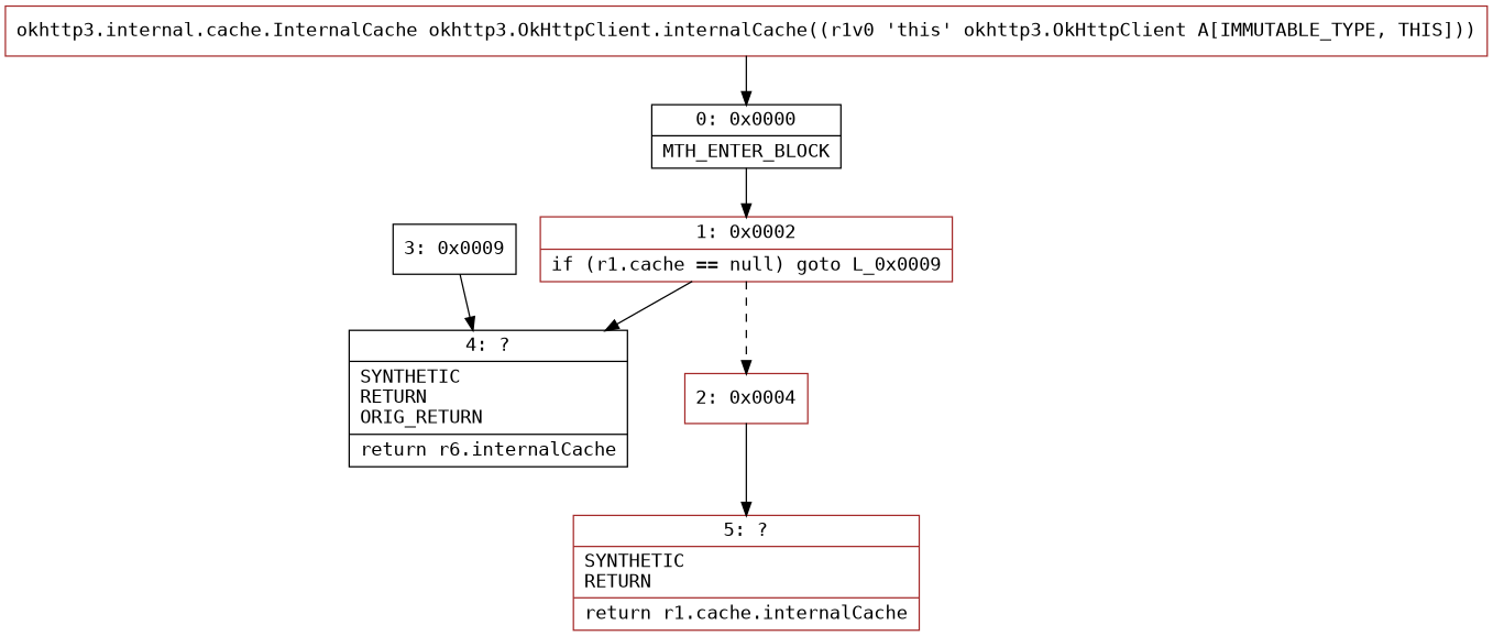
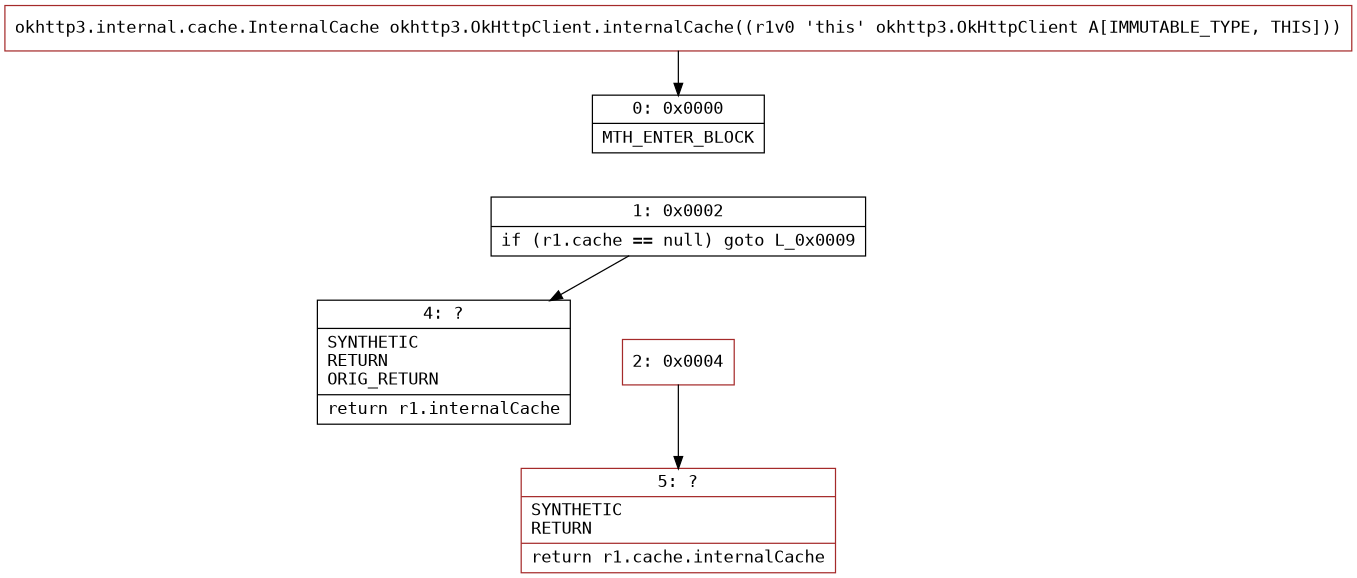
  digraph {
    fontname="DejaVu Sans Mono"
    node [color=brown fontname="DejaVu Sans Mono" shape=record]
    edge [fontname="DejaVu Sans Mono"]
    n1 [color=black label="{0\:\ 0x0000|MTH_ENTER_BLOCK\l}"]
-   n2 [label="{1\:\ 0x0002|if (r1.cache == null) goto L_0x0009\l}"]
+   n2 [color=black label="{1\:\ 0x0002|if (r1.cache == null) goto L_0x0009\l}"]
    n3 [label="{2\:\ 0x0004}"]
-   n4 [color=black label="{4\:\ ?|SYNTHETIC\lRETURN\lORIG_RETURN\l|return r6.internalCache\l}"]
+   n4 [color=black label="{4\:\ ?|SYNTHETIC\lRETURN\lORIG_RETURN\l|return r1.internalCache\l}"]
    n5 [label="{5\:\ ?|SYNTHETIC\lRETURN\l|return r1.cache.internalCache\l}"]
-   n6 [color=black label="{3\:\ 0x0009}"]
    n7 [label="{okhttp3.internal.cache.InternalCache okhttp3.OkHttpClient.internalCache((r1v0 'this' okhttp3.OkHttpClient A[IMMUTABLE_TYPE, THIS])) }"]
-   n1 -> n2
-   n2 -> n3 [style=dashed]
    n2 -> n4
    n3 -> n5
-   n6 -> n4
    n7 -> n1
  }
